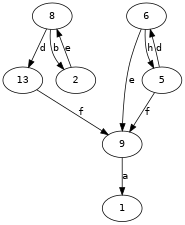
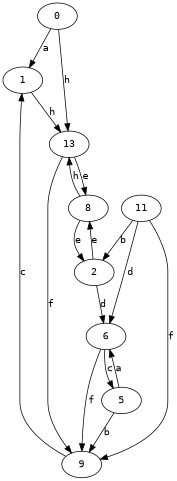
  strict digraph {
    fontname="DejaVu Sans Mono"
    node [fontname="DejaVu Sans Mono"]
    edge [fontname="DejaVu Sans Mono"]
+   0
    1
    13
    8
    9
    2
    6
    5
+   11
+   0 -> 1 [label=a]
+   0 -> 13 [label=h]
+   1 -> 13 [label=h]
+   13 -> 8 [label=e]
    13 -> 9 [label=f]
-   8 -> 13 [label=d]
-   8 -> 2 [label=b]
-   9 -> 1 [label=a]
+   8 -> 13 [label=h]
+   8 -> 2 [label=e]
+   9 -> 1 [label=c]
    2 -> 8 [label=e]
-   6 -> 9 [label=e]
-   6 -> 5 [label=h]
-   5 -> 9 [label=f]
-   5 -> 6 [label=d]
+   2 -> 6 [label=d]
+   6 -> 9 [label=f]
+   6 -> 5 [label=c]
+   5 -> 9 [label=b]
+   5 -> 6 [label=a]
+   11 -> 9 [label=f]
+   11 -> 2 [label=b]
+   11 -> 6 [label=d]
  }
